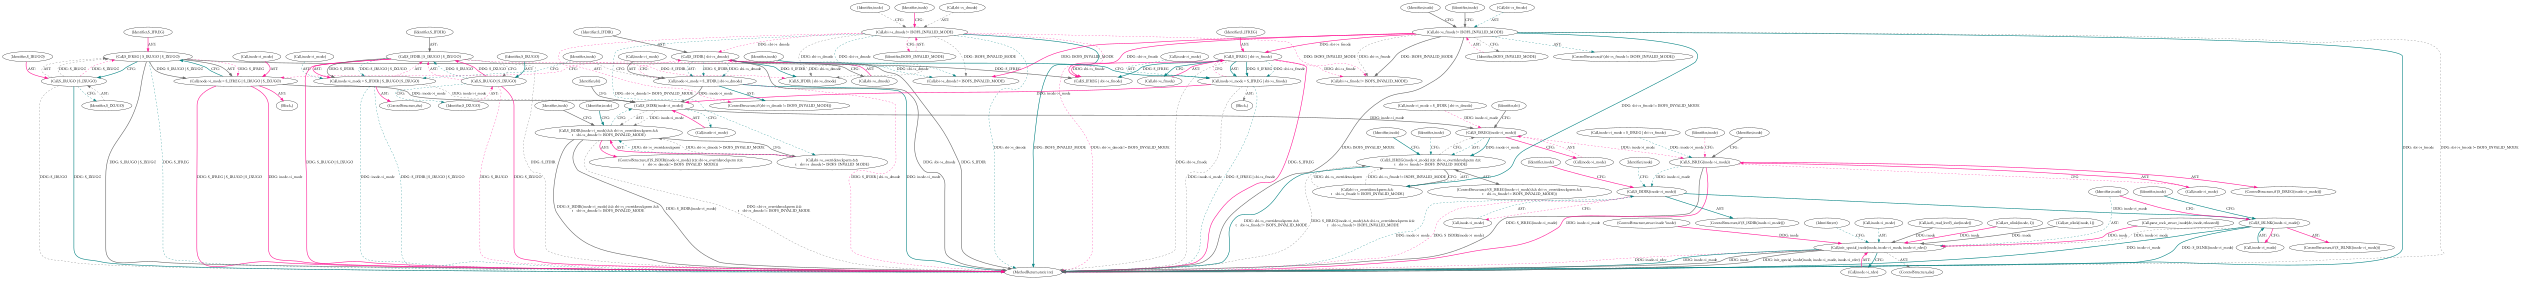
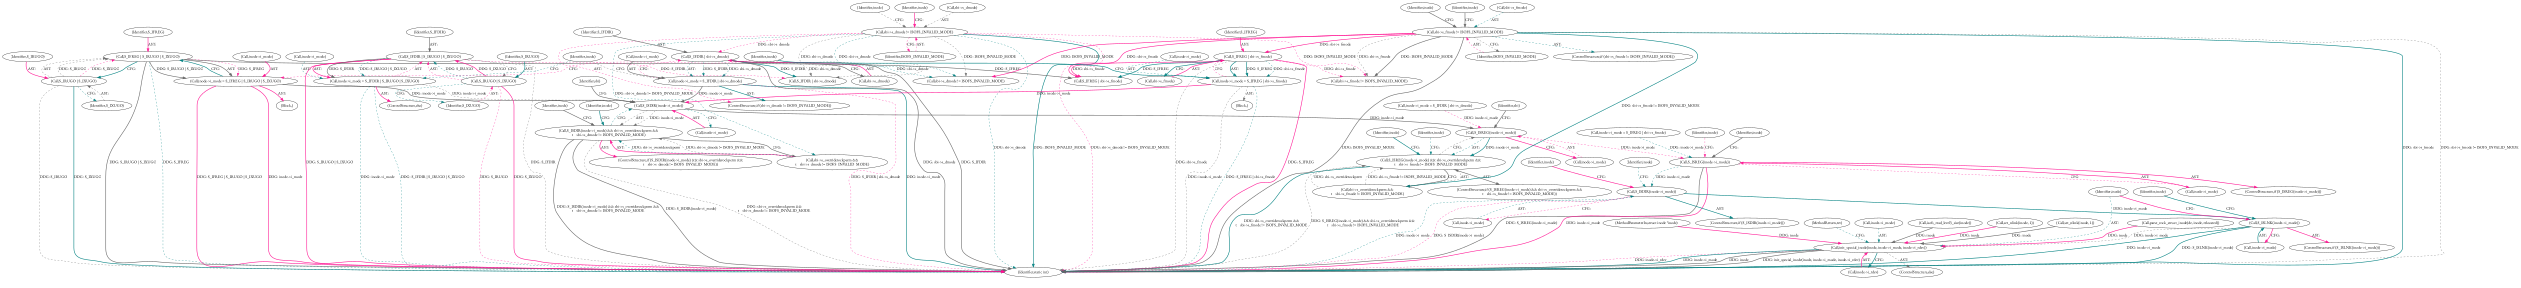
  digraph {
    fontname="EB Garamond"
    node [fontname="EB Garamond"]
    edge [color=deeppink fontname="EB Garamond" style=bold]
    n1 [label="(Call,S_ISDIR(inode->i_mode))"]
    n2 [label="(Call,S_ISDIR(inode->i_mode) && sbi->s_overriderockperm &&\n\t    sbi->s_dmode != ISOFS_INVALID_MODE)"]
    n3 [label="(Call,S_ISREG(inode->i_mode))"]
    n4 [label="(Call,inode->i_mode)"]
-   n5 [label="(MethodReturn,static int)"]
+   n5 [label="(Identifier,static int)"]
    n6 [label="(Call,sbi->s_overriderockperm &&\n\t    sbi->s_dmode != ISOFS_INVALID_MODE)"]
    n7 [label="(ControlStructure,if (S_ISDIR(inode->i_mode) && sbi->s_overriderockperm &&\n\t    sbi->s_dmode != ISOFS_INVALID_MODE))"]
    n8 [label="(Call,S_ISREG(inode->i_mode) && sbi->s_overriderockperm &&\n\t    sbi->s_fmode != ISOFS_INVALID_MODE)"]
    n9 [label="(Call,S_ISREG(inode->i_mode))"]
    n10 [label="(Call,inode->i_mode)"]
    n11 [label="(Call,inode->i_mode = S_IFDIR | sbi->s_dmode)"]
    n12 [label="(Call,S_IFDIR | sbi->s_dmode)"]
    n13 [label="(ControlStructure,if (sbi->s_dmode != ISOFS_INVALID_MODE))"]
    n14 [label="(Call,sbi->s_dmode != ISOFS_INVALID_MODE)"]
    n15 [label="(Call,sbi->s_dmode)"]
    n16 [label="(Call,S_IFDIR | sbi->s_dmode)"]
    n17 [label="(Call,sbi->s_dmode != ISOFS_INVALID_MODE)"]
    n18 [label="(Call,sbi->s_fmode != ISOFS_INVALID_MODE)"]
    n19 [label="(Identifier,ISOFS_INVALID_MODE)"]
    n20 [label="(Call,inode->i_mode = S_IFREG | S_IRUGO | S_IXUGO)"]
    n21 [label="(Call,S_IFREG | S_IRUGO | S_IXUGO)"]
    n22 [label="(Block,)"]
    n23 [label="(Call,S_IRUGO | S_IXUGO)"]
    n24 [label="(Call,S_IFREG | sbi->s_fmode)"]
    n25 [label="(Identifier,S_IXUGO)"]
    n26 [label="(Call,inode->i_mode = S_IFDIR | S_IRUGO | S_IXUGO)"]
    n27 [label="(Call,S_IFDIR | S_IRUGO | S_IXUGO)"]
    n28 [label="(ControlStructure,else)"]
    n29 [label="(Call,S_IRUGO | S_IXUGO)"]
    n30 [label="(Identifier,S_IXUGO)"]
    n31 [label="(Call,inode->i_mode = S_IFREG | sbi->s_fmode)"]
    n32 [label="(Call,S_IFREG | sbi->s_fmode)"]
    n33 [label="(Block,)"]
    n34 [label="(Call,sbi->s_fmode)"]
    n35 [label="(Call,sbi->s_fmode != ISOFS_INVALID_MODE)"]
    n36 [label="(Call,sbi->s_overriderockperm &&\n\t    sbi->s_fmode != ISOFS_INVALID_MODE)"]
    n37 [label="(Identifier,ISOFS_INVALID_MODE)"]
    n38 [label="(ControlStructure,if (sbi->s_fmode != ISOFS_INVALID_MODE))"]
    n39 [label="(ControlStructure,if (S_ISREG(inode->i_mode) && sbi->s_overriderockperm &&\n\t    sbi->s_fmode != ISOFS_INVALID_MODE))"]
    n40 [label="(Call,S_ISDIR(inode->i_mode))"]
    n41 [label="(ControlStructure,if (S_ISREG(inode->i_mode)))"]
    n42 [label="(Call,inode->i_mode)"]
    n43 [label="(Call,S_ISLNK(inode->i_mode))"]
    n44 [label="(Call,inode->i_mode)"]
    n45 [label="(ControlStructure,if (S_ISDIR(inode->i_mode)))"]
    n46 [label="(Call,init_special_inode(inode, inode->i_mode, inode->i_rdev))"]
    n47 [label="(Call,inode->i_mode)"]
    n48 [label="(ControlStructure,if (S_ISLNK(inode->i_mode)))"]
    n49 [label="(ControlStructure,else)"]
    n50 [label="(Call,inode->i_rdev)"]
    n51 [label="(Call,inode->i_mode)"]
    n52 [label="(Call,inode->i_mode)"]
    n53 [label="(Call,isofs_read_level3_size(inode))"]
    n54 [label="(Identifier,inode)"]
    n55 [label="(Call,set_nlink(inode, 1))"]
    n56 [label="(Identifier,S_IFDIR)"]
    n57 [label="(Identifier,inode)"]
    n58 [label="(Identifier,S_IFREG)"]
    n59 [label="(Identifier,inode)"]
    n60 [label="(Identifier,S_IFREG)"]
    n61 [label="(Identifier,sbi)"]
    n62 [label="(Identifier,inode)"]
    n63 [label="(Identifier,sbi)"]
    n64 [label="(Identifier,S_IRUGO)"]
    n65 [label="(Identifier,S_IRUGO)"]
    n66 [label="(Call,set_nlink(inode, 1))"]
    n67 [label="(Call,inode->i_mode = S_IFDIR | sbi->s_dmode)"]
    n68 [label="(Call,inode->i_mode)"]
    n69 [label="(Identifier,inode)"]
    n70 [label="(Identifier,inode)"]
    n71 [label="(Identifier,inode)"]
    n72 [label="(Call,parse_rock_struct_inode(de, inode, relocated))"]
-   n73 [label="(ControlStructure,struct inode *inode)"]
+   n73 [label="(MethodParameterIn,struct inode *inode)"]
    n74 [label="(Identifier,inode)"]
    n75 [label="(Identifier,inode)"]
    n76 [label="(Identifier,S_IFDIR)"]
    n77 [label="(Identifier,inode)"]
    n78 [label="(Call,inode->i_mode = S_IFREG | sbi->s_fmode)"]
    n79 [label="(Identifier,inode)"]
    n80 [label="(Call,inode->i_mode)"]
    n81 [label="(Call,sbi->s_dmode)"]
    n82 [label="(Identifier,inode)"]
    n83 [label="(Call,sbi->s_fmode)"]
    n84 [label="(Identifier,inode)"]
-   n85 [label="(Identifier,ret)"]
+   n85 [label="(MethodReturn,ret)"]
    n86 [label="(Identifier,inode)"]
    n87 [label="(Identifier,inode)"]
    n88 [label="(Call,inode->i_mode)"]
    n89 [label="(Identifier,inode)"]
    n1 -> n2 [color=gray40 label="AST: " style=dashed]
    n1 -> n2 [color=gray40 label="DDG: inode->i_mode" style=dashed]
    n1 -> n3 [color=gray40 label="DDG: inode->i_mode"]
    n1 -> n4 [color=teal label="CFG: " style=dashed]
    n2 -> n1 [color=teal label="CFG: " style=dashed]
    n2 -> n5 [color=gray40 label="DDG: S_ISDIR(inode->i_mode) && sbi->s_overriderockperm &&\n\t    sbi->s_dmode != ISOFS_INVALID_MODE"]
    n2 -> n5 [color=gray40 label="DDG: S_ISDIR(inode->i_mode)"]
    n2 -> n5 [color=gray40 label="DDG: sbi->s_overriderockperm &&\n\t    sbi->s_dmode != ISOFS_INVALID_MODE" style=dashed]
    n2 -> n6 [color=gray40 label="CFG: "]
    n2 -> n7 [label="AST: "]
    n3 -> n8 [color=teal label="AST: " style=dashed]
    n3 -> n8 [color=teal label="DDG: inode->i_mode"]
    n3 -> n9 [label="DDG: inode->i_mode" style=dashed]
    n3 -> n10 [label="CFG: "]
    n4 -> n1 [label="AST: "]
    n6 -> n2 [label="AST: "]
    n6 -> n2 [color=teal label="DDG: sbi->s_overriderockperm" style=dashed]
    n6 -> n2 [color=gray40 label="DDG: sbi->s_dmode != ISOFS_INVALID_MODE" style=dashed]
    n8 -> n3 [color=gray40 label="CFG: " style=dashed]
    n8 -> n5 [color=teal label="DDG: sbi->s_overriderockperm &&\n\t    sbi->s_fmode != ISOFS_INVALID_MODE"]
    n8 -> n5 [color=gray40 label="DDG: S_ISREG(inode->i_mode) && sbi->s_overriderockperm &&\n\t    sbi->s_fmode != ISOFS_INVALID_MODE" style=dashed]
    n8 -> n36 [color=gray40 label="CFG: "]
    n8 -> n39 [color=gray40 label="AST: "]
    n9 -> n5 [color=gray40 label="DDG: S_ISREG(inode->i_mode)"]
    n9 -> n5 [label="DDG: inode->i_mode"]
    n9 -> n40 [color=teal label="DDG: inode->i_mode" style=dashed]
    n9 -> n41 [label="AST: "]
    n9 -> n42 [label="CFG: " style=dashed]
    n10 -> n3 [label="AST: " style=dashed]
    n11 -> n1 [color=gray40 label="DDG: inode->i_mode"]
    n11 -> n5 [color=teal label="DDG: inode->i_mode"]
    n11 -> n5 [label="DDG: S_IFDIR | sbi->s_dmode" style=dashed]
    n11 -> n12 [label="CFG: " style=dashed]
    n11 -> n13 [color=teal label="AST: "]
    n12 -> n5 [color=gray40 label="DDG: sbi->s_dmode"]
    n12 -> n5 [color=gray40 label="DDG: S_IFDIR"]
    n12 -> n11 [color=teal label="AST: " style=dashed]
    n12 -> n11 [color=teal label="DDG: S_IFDIR" style=dashed]
    n12 -> n11 [color=teal label="DDG: sbi->s_dmode" style=dashed]
    n12 -> n14 [color=teal label="DDG: sbi->s_dmode" style=dashed]
    n12 -> n15 [color=gray40 label="CFG: "]
    n12 -> n16 [color=teal label="DDG: S_IFDIR"]
    n12 -> n16 [color=gray40 label="DDG: sbi->s_dmode" style=dashed]
    n15 -> n12 [label="AST: "]
    n17 -> n5 [color=teal label="DDG: sbi->s_dmode" style=dashed]
    n17 -> n5 [color=teal label="DDG: ISOFS_INVALID_MODE"]
    n17 -> n5 [label="DDG: sbi->s_dmode != ISOFS_INVALID_MODE" style=dashed]
    n17 -> n6 [color=teal label="DDG: sbi->s_dmode != ISOFS_INVALID_MODE" style=dashed]
    n17 -> n12 [label="DDG: sbi->s_dmode" style=dashed]
    n17 -> n13 [label="AST: " style=dashed]
    n17 -> n14 [color=teal label="DDG: sbi->s_dmode" style=dashed]
    n17 -> n14 [color=gray40 label="DDG: ISOFS_INVALID_MODE" style=dashed]
    n17 -> n16 [color=gray40 label="DDG: sbi->s_dmode" style=dashed]
    n17 -> n18 [label="DDG: ISOFS_INVALID_MODE" style=dashed]
    n17 -> n19 [label="CFG: " style=dashed]
    n19 -> n17 [label="AST: " style=dashed]
    n20 -> n1 [color=gray40 label="DDG: inode->i_mode"]
    n20 -> n5 [label="DDG: inode->i_mode"]
    n20 -> n5 [label="DDG: S_IFREG | S_IRUGO | S_IXUGO"]
    n20 -> n21 [color=teal label="CFG: "]
    n20 -> n22 [label="AST: "]
    n21 -> n5 [color=gray40 label="DDG: S_IRUGO | S_IXUGO"]
    n21 -> n5 [color=teal label="DDG: S_IFREG" style=dashed]
    n21 -> n20 [color=gray40 label="AST: "]
    n21 -> n20 [label="DDG: S_IFREG" style=dashed]
    n21 -> n20 [color=gray40 label="DDG: S_IRUGO | S_IXUGO"]
    n21 -> n23 [color=teal label="CFG: "]
    n21 -> n24 [color=gray40 label="DDG: S_IFREG"]
    n23 -> n5 [color=gray40 label="DDG: S_IRUGO" style=dashed]
    n23 -> n5 [color=teal label="DDG: S_IXUGO"]
    n23 -> n21 [color=gray40 label="AST: " style=dashed]
    n23 -> n21 [color=gray40 label="DDG: S_IRUGO" style=dashed]
    n23 -> n21 [label="DDG: S_IXUGO" style=dashed]
    n23 -> n25 [color=teal label="CFG: " style=dashed]
    n25 -> n23 [color=gray40 label="AST: " style=dashed]
    n26 -> n1 [color=gray40 label="DDG: inode->i_mode" style=dashed]
    n26 -> n5 [color=teal label="DDG: S_IFDIR | S_IRUGO | S_IXUGO" style=dashed]
    n26 -> n5 [color=teal label="DDG: inode->i_mode" style=dashed]
    n26 -> n27 [label="AST: " style=dashed]
    n26 -> n28 [label="AST: "]
    n27 -> n5 [color=gray40 label="DDG: S_IFDIR" style=dashed]
    n27 -> n5 [label="DDG: S_IRUGO | S_IXUGO"]
    n27 -> n16 [label="DDG: S_IFDIR" style=dashed]
    n27 -> n26 [label="AST: "]
    n27 -> n26 [color=gray40 label="DDG: S_IFDIR"]
    n27 -> n26 [color=teal label="DDG: S_IRUGO | S_IXUGO" style=dashed]
    n27 -> n29 [color=gray40 label="CFG: " style=dashed]
    n29 -> n5 [label="DDG: S_IRUGO" style=dashed]
    n29 -> n5 [label="DDG: S_IXUGO"]
    n29 -> n27 [label="AST: " style=dashed]
    n29 -> n27 [color=teal label="DDG: S_IRUGO" style=dashed]
    n29 -> n27 [label="DDG: S_IXUGO"]
    n29 -> n30 [color=teal label="CFG: " style=dashed]
    n30 -> n29 [label="AST: " style=dashed]
    n31 -> n1 [label="DDG: inode->i_mode"]
    n31 -> n5 [color=teal label="DDG: S_IFREG | sbi->s_fmode" style=dashed]
    n31 -> n5 [color=gray40 label="DDG: inode->i_mode" style=dashed]
    n31 -> n32 [label="CFG: " style=dashed]
    n31 -> n33 [color=gray40 label="AST: " style=dashed]
    n32 -> n5 [label="DDG: S_IFREG"]
    n32 -> n5 [color=gray40 label="DDG: sbi->s_fmode" style=dashed]
    n32 -> n18 [label="DDG: sbi->s_fmode" style=dashed]
    n32 -> n24 [color=teal label="DDG: S_IFREG"]
    n32 -> n24 [label="DDG: sbi->s_fmode"]
    n32 -> n31 [color=teal label="AST: "]
    n32 -> n31 [color=teal label="DDG: S_IFREG"]
    n32 -> n31 [color=teal label="DDG: sbi->s_fmode" style=dashed]
    n32 -> n34 [color=teal label="CFG: "]
    n34 -> n32 [label="AST: "]
    n35 -> n5 [color=gray40 label="DDG: ISOFS_INVALID_MODE"]
    n35 -> n5 [color=teal label="DDG: sbi->s_fmode"]
    n35 -> n5 [color=gray40 label="DDG: sbi->s_fmode != ISOFS_INVALID_MODE" style=dashed]
    n35 -> n14 [label="DDG: ISOFS_INVALID_MODE"]
    n35 -> n18 [color=gray40 label="DDG: sbi->s_fmode" style=dashed]
    n35 -> n18 [color=gray40 label="DDG: ISOFS_INVALID_MODE"]
    n35 -> n24 [label="DDG: sbi->s_fmode"]
    n35 -> n32 [label="DDG: sbi->s_fmode"]
    n35 -> n36 [color=teal label="DDG: sbi->s_fmode != ISOFS_INVALID_MODE"]
    n35 -> n37 [color=gray40 label="CFG: " style=dashed]
    n35 -> n38 [color=teal label="AST: " style=dashed]
    n36 -> n8 [color=gray40 label="AST: " style=dashed]
    n36 -> n8 [color=gray40 label="DDG: sbi->s_overriderockperm" style=dashed]
    n36 -> n8 [color=gray40 label="DDG: sbi->s_fmode != ISOFS_INVALID_MODE" style=dashed]
    n37 -> n35 [label="AST: " style=dashed]
    n40 -> n5 [color=teal label="DDG: inode->i_mode" style=dashed]
    n40 -> n5 [label="DDG: S_ISDIR(inode->i_mode)" style=dashed]
    n40 -> n43 [color=teal label="DDG: inode->i_mode"]
    n40 -> n44 [label="CFG: " style=dashed]
    n40 -> n45 [color=teal label="AST: "]
    n42 -> n9 [label="AST: "]
    n43 -> n5 [color=teal label="DDG: S_ISLNK(inode->i_mode)"]
    n43 -> n5 [color=teal label="DDG: inode->i_mode"]
    n43 -> n46 [color=gray40 label="DDG: inode->i_mode" style=dashed]
    n43 -> n47 [label="CFG: "]
    n43 -> n48 [label="AST: "]
    n44 -> n40 [color=teal label="AST: " style=dashed]
    n46 -> n5 [label="DDG: inode->i_rdev" style=dashed]
    n46 -> n5 [color=teal label="DDG: inode->i_mode"]
    n46 -> n5 [color=gray40 label="DDG: inode"]
    n46 -> n5 [color=gray40 label="DDG: init_special_inode(inode, inode->i_mode, inode->i_rdev)"]
    n46 -> n49 [color=gray40 label="AST: " style=dashed]
    n46 -> n50 [color=teal label="CFG: "]
    n47 -> n43 [color=teal label="AST: "]
    n50 -> n46 [label="AST: "]
    n51 -> n11 [color=gray40 label="AST: "]
    n52 -> n46 [color=teal label="AST: " style=dashed]
    n53 -> n46 [color=gray40 label="DDG: inode"]
    n54 -> n43 [label="CFG: "]
    n54 -> n46 [color=teal label="AST: " style=dashed]
    n55 -> n46 [label="DDG: inode"]
    n56 -> n12 [color=gray40 label="AST: "]
    n57 -> n40 [label="CFG: "]
    n58 -> n32 [label="AST: "]
    n59 -> n17 [color=gray40 label="CFG: " style=dashed]
    n60 -> n21 [label="AST: "]
    n61 -> n1 [color=gray40 label="CFG: "]
    n62 -> n35 [color=gray40 label="CFG: "]
    n63 -> n3 [color=gray40 label="CFG: "]
    n64 -> n23 [label="AST: "]
    n65 -> n29 [color=teal label="AST: "]
    n66 -> n46 [color=gray40 label="DDG: inode"]
    n67 -> n3 [label="DDG: inode->i_mode" style=dashed]
    n68 -> n31 [color=teal label="AST: " style=dashed]
    n69 -> n11 [color=gray40 label="CFG: " style=dashed]
    n69 -> n26 [color=teal label="CFG: " style=dashed]
    n70 -> n9 [color=gray40 label="CFG: "]
    n71 -> n8 [color=teal label="CFG: "]
    n72 -> n46 [label="DDG: inode"]
    n73 -> n46 [label="DDG: inode"]
    n74 -> n43 [color=teal label="CFG: "]
    n75 -> n20 [label="CFG: " style=dashed]
    n75 -> n31 [color=teal label="CFG: "]
    n76 -> n27 [color=gray40 label="AST: "]
    n77 -> n35 [color=gray40 label="CFG: "]
    n78 -> n9 [color=teal label="DDG: inode->i_mode" style=dashed]
    n79 -> n17 [label="CFG: "]
    n80 -> n20 [label="AST: "]
    n81 -> n17 [color=gray40 label="AST: " style=dashed]
    n82 -> n2 [color=gray40 label="CFG: "]
    n83 -> n35 [color=teal label="AST: " style=dashed]
    n84 -> n9 [label="CFG: " style=dashed]
    n85 -> n46 [color=teal label="CFG: " style=dashed]
    n86 -> n2 [color=teal label="CFG: "]
    n87 -> n8 [color=teal label="CFG: " style=dashed]
    n88 -> n26 [color=teal label="AST: " style=dashed]
    n89 -> n40 [color=teal label="CFG: " style=dashed]
  }
